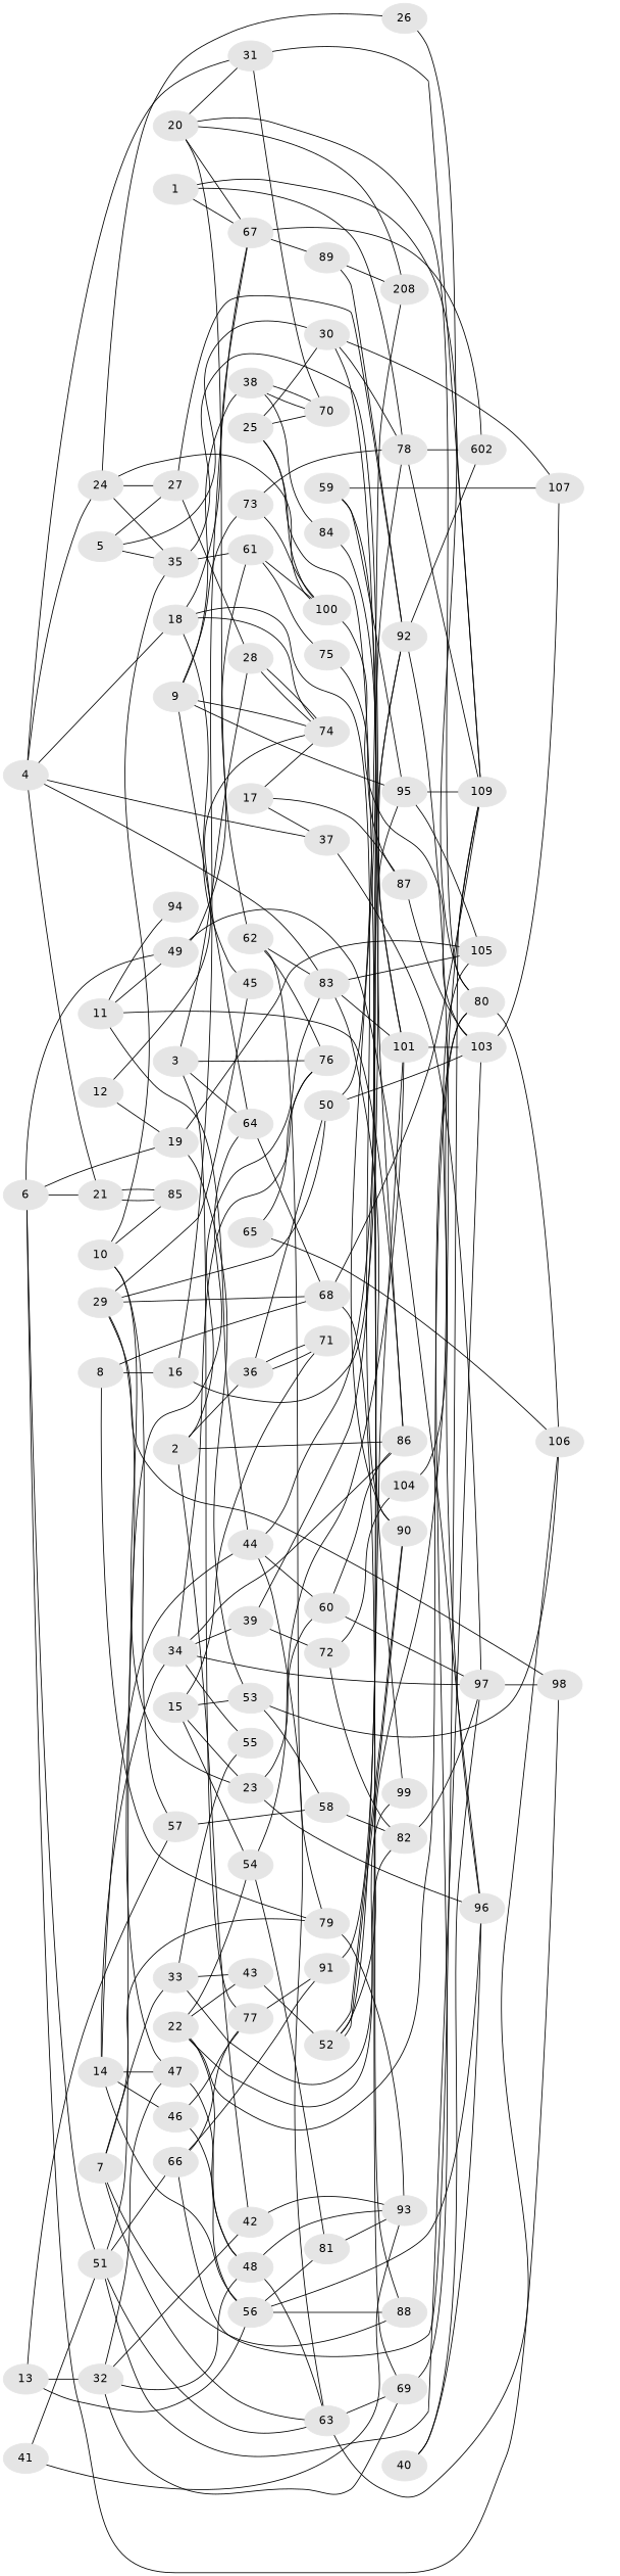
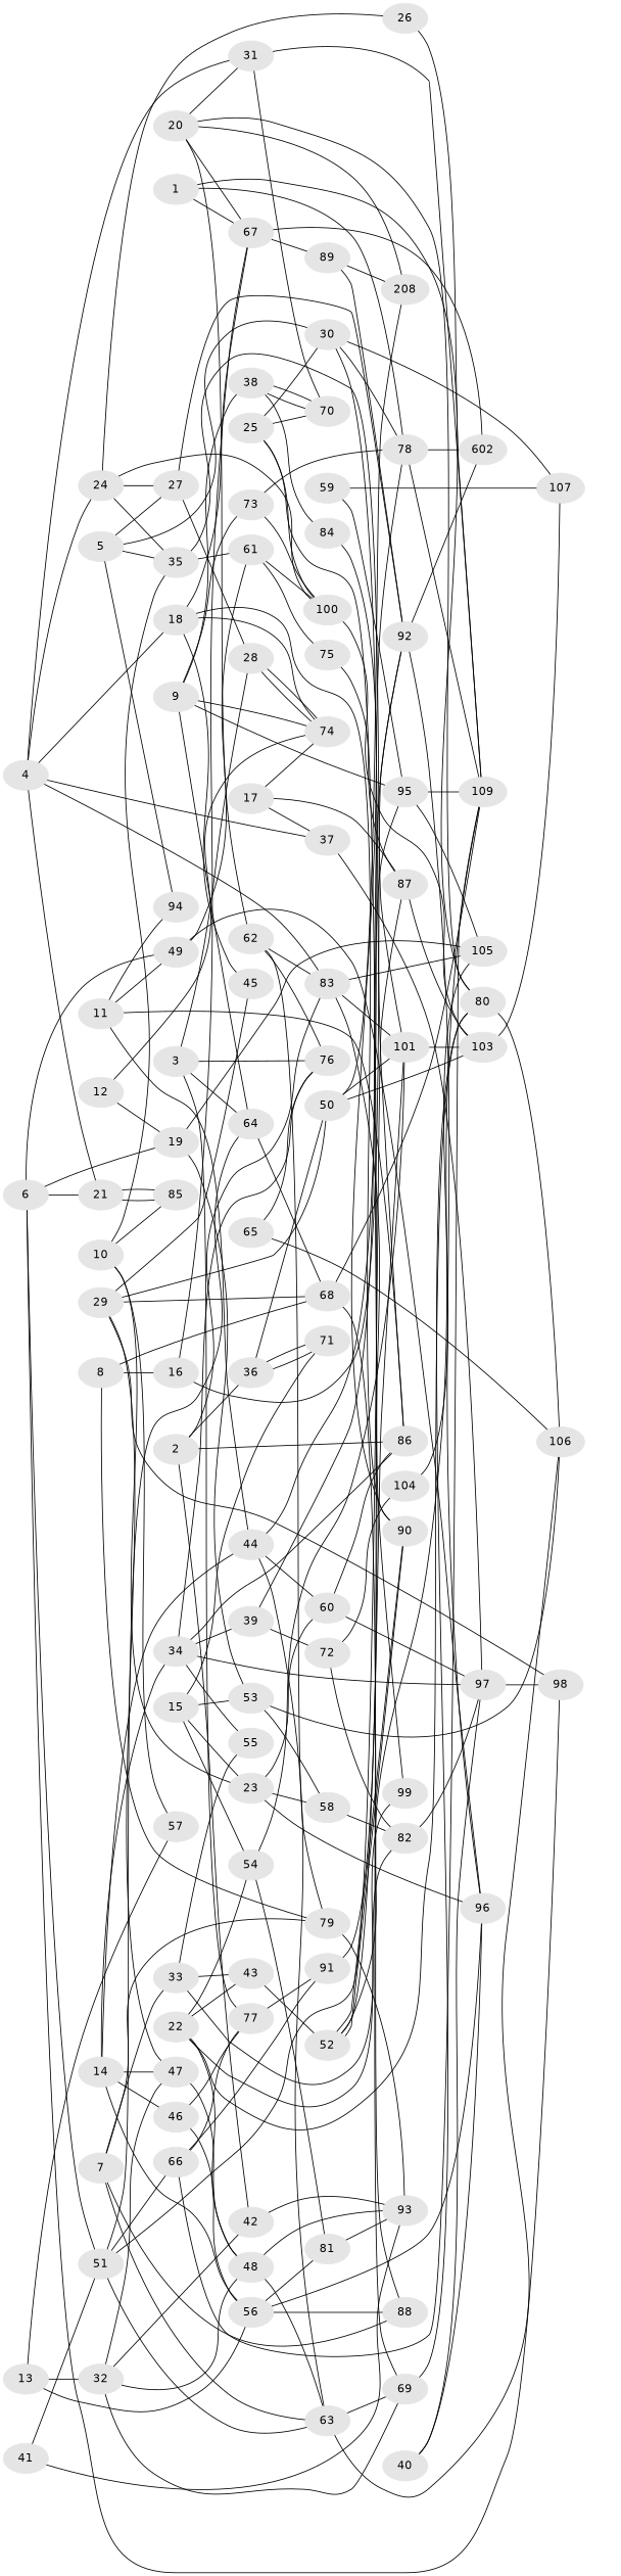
  graph {
    fontname="DejaVu Sans"
    rankdir=LR
    node [color=gray90 fontname="DejaVu Sans" style=filled]
    edge [fontname="DejaVu Sans"]
    1
    67
    78
    80
    89
    n6 [label=602]
    109
    106
    2
    36
    42
    83
    86
    71
    50
    93
    105
    99
    101
    3
    28
    64
    76
    77
    74
    68
    91
    4
    18
    21
    24
    31
    37
    45
    90
    85
    27
    35
    26
    100
    70
    97
    5
    30
    94
    92
    107
    61
    6
    19
    49
    51
    98
    53
    96
    63
    87
    66
    7
    33
    79
    88
    43
    55
    69
    8
    16
    9
    38
    73
    95
    84
    10
    23
    57
    60
    58
    11
    44
    12
    13
    32
    56
    47
    48
    81
    14
    34
    46
    39
    15
    54
    17
    103
    20
    62
    n97 [label=208]
    22
    82
    52
    25
    29
    72
    75
    104
    40
    41
    59
    65
    1 -- 67
    1 -- 78
    1 -- 80
    67 -- 89
    67 -- n6
    78 -- n6
    78 -- 109
    80 -- 106
    89 -- 92
    89 -- n97
    2 -- 36
    2 -- 42
    2 -- 83
    2 -- 86
    36 -- 71
    36 -- 71
    36 -- 50
    42 -- 93
    83 -- 105
    83 -- 99
    83 -- 101
-   59 -- 101
+   50 -- 101
    50 -- 103
    50 -- n97
    101 -- 103
    3 -- 28
    3 -- 64
    3 -- 76
    3 -- 77
    28 -- 74
    28 -- 74
    64 -- 68
    77 -- 91
    68 -- 109
    68 -- 88
    91 -- 95
    4 -- 83
    4 -- 18
    4 -- 21
    4 -- 24
    4 -- 31
    4 -- 37
    18 -- 67
    18 -- 74
    18 -- 45
    18 -- 90
    21 -- 85
    21 -- 85
    24 -- 27
    24 -- 35
    24 -- 26
    24 -- 100
    31 -- 109
    31 -- 70
    37 -- 97
    27 -- 28
    27 -- 92
    35 -- 101
    35 -- 61
    26 -- 109
    100 -- 103
    97 -- 98
    5 -- 27
    5 -- 35
    5 -- 30
+   5 -- 94
    30 -- 78
    30 -- 86
    30 -- 107
    92 -- n6
    92 -- 96
    61 -- 100
    61 -- 75
    6 -- 21
    6 -- 19
    6 -- 49
    6 -- 51
    6 -- 98
    19 -- 105
    19 -- 53
    49 -- 61
    49 -- 96
    51 -- 64
    51 -- 63
-   51 -- 103
+   51 -- 87
    51 -- 66
    53 -- 106
    53 -- 58
    63 -- 106
    63 -- 69
    87 -- 103
    66 -- 109
    66 -- 77
    66 -- 91
    7 -- 63
    7 -- 33
    7 -- 79
    7 -- 88
    33 -- 99
    33 -- 43
    33 -- 55
    79 -- 93
    43 -- 52
    69 -- 80
    8 -- 68
    8 -- 79
    8 -- 16
    16 -- 67
    16 -- 92
    9 -- 64
    9 -- 74
    9 -- 38
    9 -- 73
    9 -- 95
    38 -- 70
    38 -- 70
    38 -- 84
    73 -- 78
    73 -- 100
    95 -- 109
    95 -- 105
    84 -- 90
    10 -- 85
    10 -- 35
    10 -- 23
    10 -- 57
    23 -- 96
    23 -- 60
-   57 -- 58
+   23 -- 58
    60 -- 86
    60 -- 97
    58 -- 82
    11 -- 86
    11 -- 94
    11 -- 49
    11 -- 44
    44 -- 78
    44 -- 63
    44 -- 60
    12 -- 74
    12 -- 19
    13 -- 57
    13 -- 32
    13 -- 56
    32 -- 42
    32 -- 69
    32 -- 47
    32 -- 48
    56 -- 96
    56 -- 88
    56 -- 81
    47 -- 48
    48 -- 93
    48 -- 63
    81 -- 93
    14 -- 44
    14 -- 56
    14 -- 47
    14 -- 34
    14 -- 46
    34 -- 86
    34 -- 76
    34 -- 97
    34 -- 55
    34 -- 39
    46 -- 77
    46 -- 56
    39 -- 92
    39 -- 72
    15 -- 71
    15 -- 53
    15 -- 23
    15 -- 54
    54 -- 101
    54 -- 81
    17 -- 74
    17 -- 37
    17 -- 87
    103 -- 107
    20 -- 67
    20 -- 80
    20 -- 31
    20 -- 62
    20 -- n97
    62 -- 83
    62 -- 76
    62 -- 79
    22 -- 80
    22 -- 43
    22 -- 48
    22 -- 54
    22 -- 82
    82 -- 97
    52 -- 109
    52 -- 101
    52 -- 90
    52 -- 90
    25 -- 100
    25 -- 70
    25 -- 30
    25 -- 69
    29 -- 50
    29 -- 68
    29 -- 45
    29 -- 98
    29 -- 47
    72 -- 82
    72 -- 104
    75 -- 87
    104 -- 105
    40 -- 97
    40 -- 96
    41 -- 93
    41 -- 51
    59 -- 107
    59 -- 95
    65 -- 106
    65 -- 76
  }
